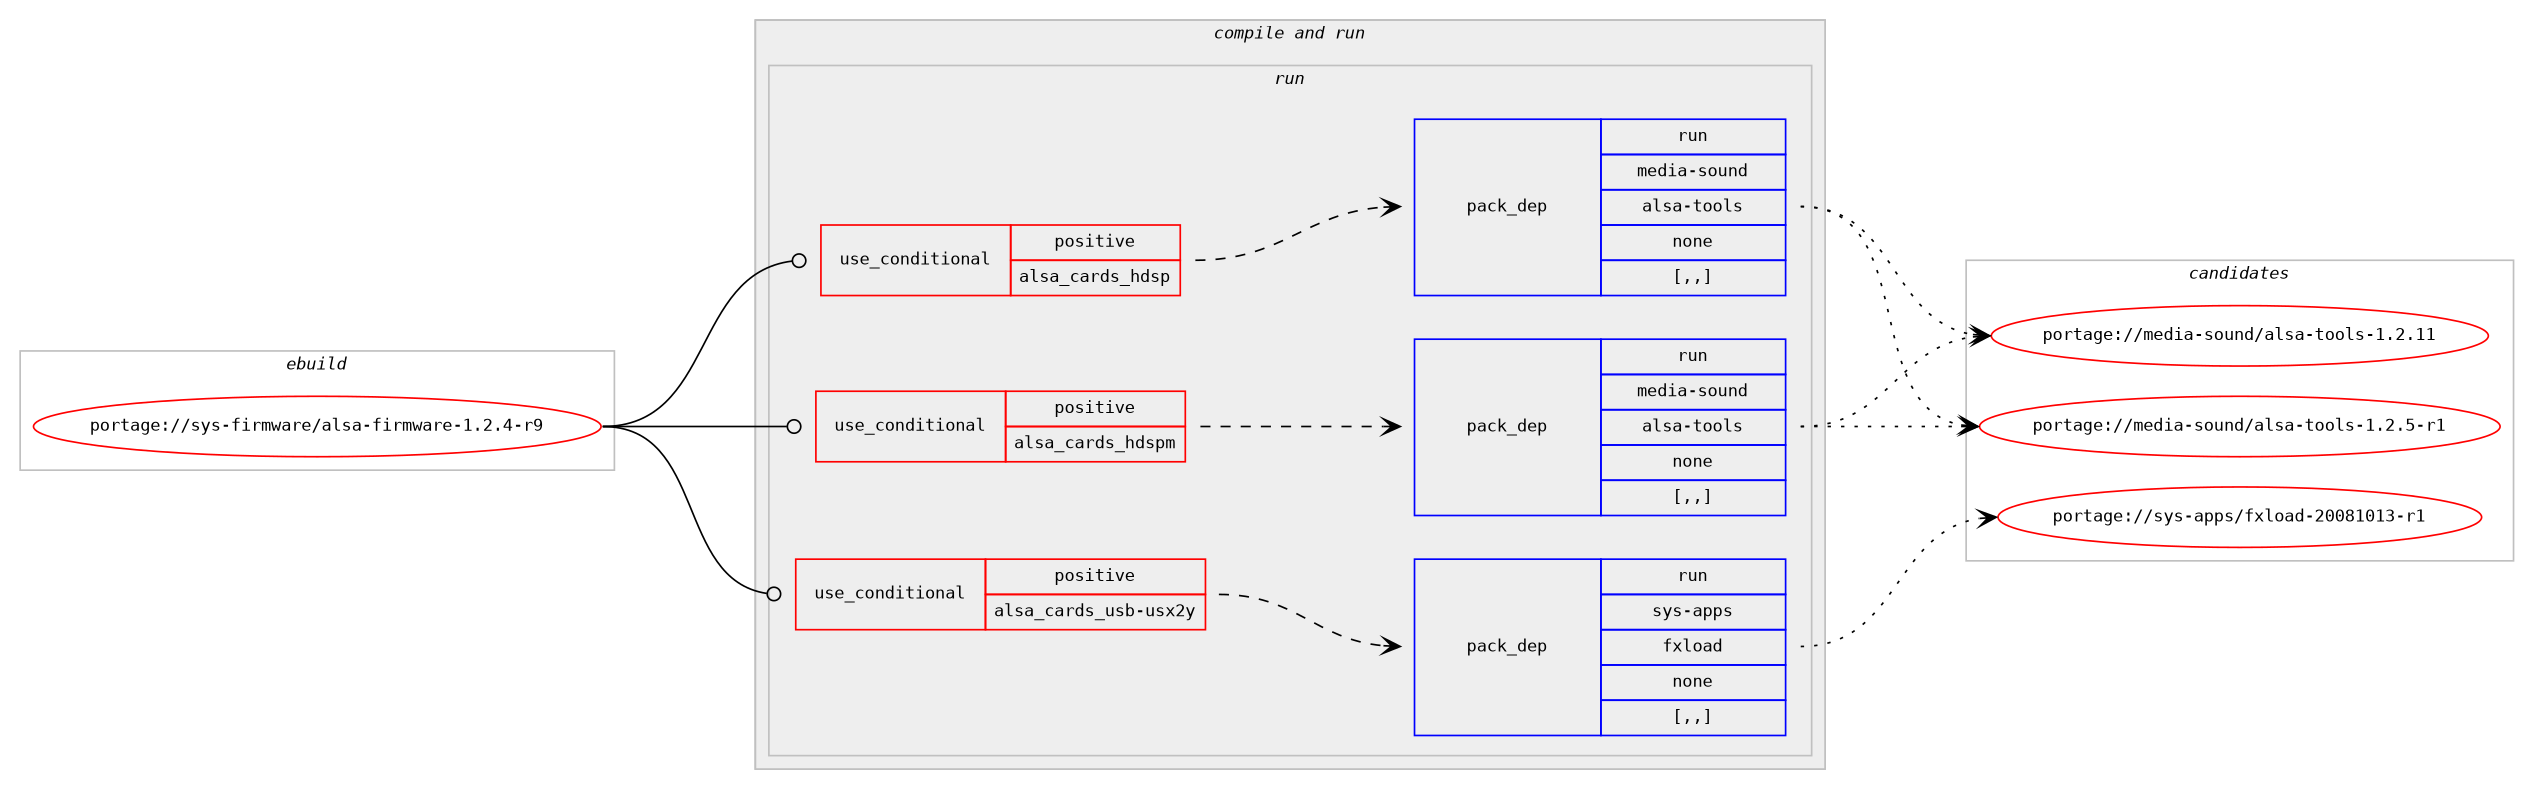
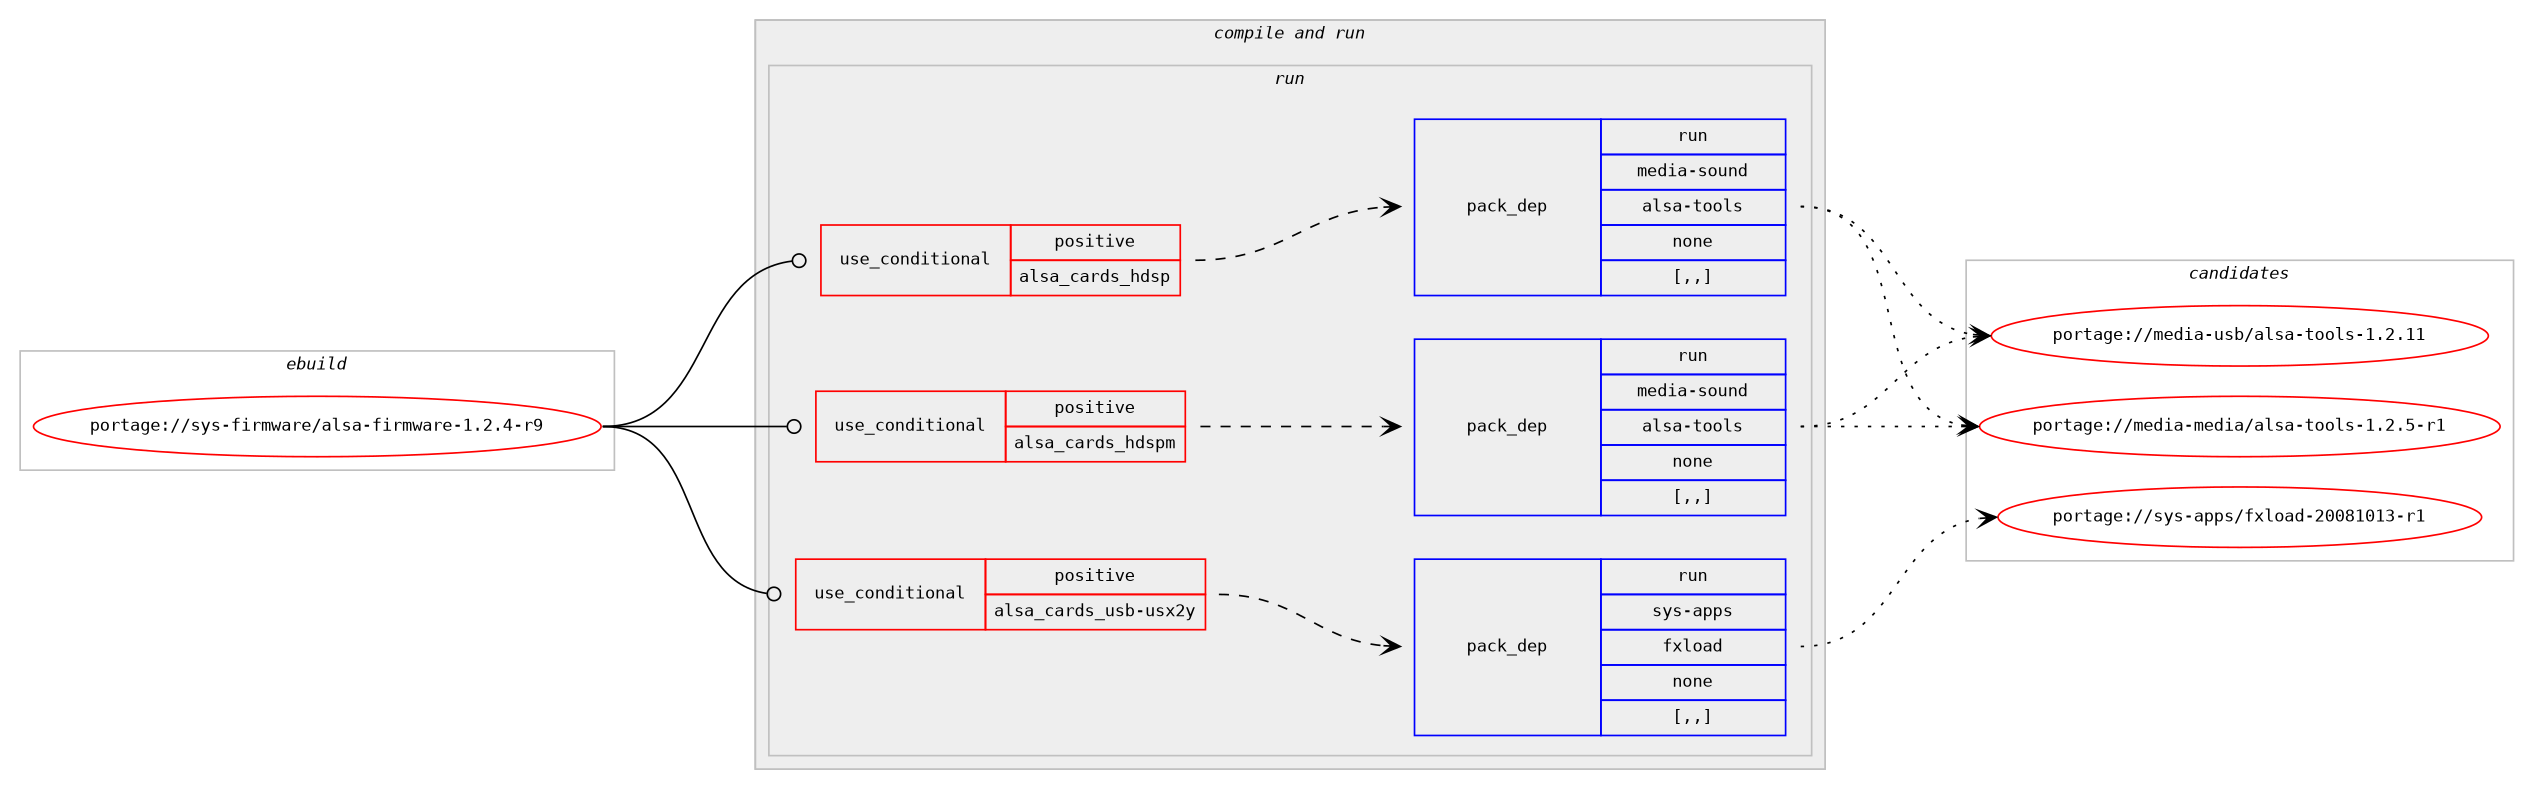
  digraph {
    compound=true
    concentrate=true
    fontname="DejaVu Sans Mono"
    fontsize=10
    newrank=true
    rankdir=LR
    ranksep=1.5
    node [color=red fontname="DejaVu Sans Mono" fontsize=10 shape=none]
    edge [arrowhead=vee fontname="DejaVu Sans Mono" headport=w style=dotted tailport=e weight=20]
    n1 [label="portage://sys-firmware/alsa-firmware-1.2.4-r9" width=4 shape=""]
    n2 [color=blue label=<<TABLE BORDER="0" CELLBORDER="1" CELLSPACING="0" CELLPADDING="4" WIDTH="220"><TR><TD ROWSPAN="6" CELLPADDING="30">pack_dep</TD></TR><TR><TD WIDTH="110">run</TD></TR><TR><TD>media-sound</TD></TR><TR><TD>alsa-tools</TD></TR><TR><TD>none</TD></TR><TR><TD>[,,]</TD></TR></TABLE>>]
    n3 [label=<<TABLE BORDER="0" CELLBORDER="1" CELLSPACING="0" CELLPADDING="4"><TR><TD ROWSPAN="3" CELLPADDING="10">use_conditional</TD></TR><TR><TD>positive</TD></TR><TR><TD>alsa_cards_hdsp</TD></TR></TABLE>>]
    n4 [color=blue label=<<TABLE BORDER="0" CELLBORDER="1" CELLSPACING="0" CELLPADDING="4" WIDTH="220"><TR><TD ROWSPAN="6" CELLPADDING="30">pack_dep</TD></TR><TR><TD WIDTH="110">run</TD></TR><TR><TD>media-sound</TD></TR><TR><TD>alsa-tools</TD></TR><TR><TD>none</TD></TR><TR><TD>[,,]</TD></TR></TABLE>>]
    n5 [label=<<TABLE BORDER="0" CELLBORDER="1" CELLSPACING="0" CELLPADDING="4"><TR><TD ROWSPAN="3" CELLPADDING="10">use_conditional</TD></TR><TR><TD>positive</TD></TR><TR><TD>alsa_cards_hdspm</TD></TR></TABLE>>]
    n6 [color=blue label=<<TABLE BORDER="0" CELLBORDER="1" CELLSPACING="0" CELLPADDING="4" WIDTH="220"><TR><TD ROWSPAN="6" CELLPADDING="30">pack_dep</TD></TR><TR><TD WIDTH="110">run</TD></TR><TR><TD>sys-apps</TD></TR><TR><TD>fxload</TD></TR><TR><TD>none</TD></TR><TR><TD>[,,]</TD></TR></TABLE>>]
    n7 [label=<<TABLE BORDER="0" CELLBORDER="1" CELLSPACING="0" CELLPADDING="4"><TR><TD ROWSPAN="3" CELLPADDING="10">use_conditional</TD></TR><TR><TD>positive</TD></TR><TR><TD>alsa_cards_usb-usx2y</TD></TR></TABLE>>]
-   n8 [label="portage://media-sound/alsa-tools-1.2.11" width=4 shape=""]
-   n9 [label="portage://media-sound/alsa-tools-1.2.5-r1" width=4 shape=""]
+   n8 [label="portage://media-usb/alsa-tools-1.2.11" width=4 shape=""]
+   n9 [label="portage://media-media/alsa-tools-1.2.5-r1" width=4 shape=""]
    n10 [label="portage://sys-apps/fxload-20081013-r1" width=4 shape=""]
    subgraph cluster_1 {
      color=gray
      label=<<i>ebuild</i>>
      n1
    }
    subgraph cluster_2 {
      color=gray
      label=<<i>dependencies</i>>
      subgraph cluster_3 {
        color=gray
        fillcolor="#eeeeee"
        label=<<i>compile</i>>
        style=filled
      }
      subgraph cluster_4 {
        color=gray
        fillcolor="#eeeeee"
        label=<<i>compile and run</i>>
        style=filled
      }
      subgraph cluster_5 {
        color=gray
        fillcolor="#eeeeee"
        label=<<i>run</i>>
        style=filled
        subgraph sub_6 {
          color=gray
          fillcolor="#eeeeee"
          label=<<i>run</i>>
          style=filled
          n3
          subgraph sub_7 {
            color=gray
            fillcolor="#eeeeee"
            label=<<i>run</i>>
            style=filled
            n2
          }
        }
        subgraph sub_8 {
          color=gray
          fillcolor="#eeeeee"
          label=<<i>run</i>>
          style=filled
          n5
          subgraph sub_9 {
            color=gray
            fillcolor="#eeeeee"
            label=<<i>run</i>>
            style=filled
            n4
          }
        }
        subgraph sub_10 {
          color=gray
          fillcolor="#eeeeee"
          label=<<i>run</i>>
          style=filled
          n7
          subgraph sub_11 {
            color=gray
            fillcolor="#eeeeee"
            label=<<i>run</i>>
            style=filled
            n6
          }
        }
      }
    }
    subgraph cluster_12 {
      color=gray
      label=<<i>candidates</i>>
      rank=same
      subgraph sub_13 {
        color=black
        label=<<i>candidates</i>>
        nodesep=1
        rank=same
        n8
        n9
      }
      subgraph sub_14 {
        color=black
        label=<<i>candidates</i>>
        nodesep=1
        rank=same
        n8
        n9
      }
      subgraph sub_15 {
        color=black
        label=<<i>candidates</i>>
        nodesep=1
        rank=same
        n10
      }
    }
    n1 -> n3 [arrowhead=odot style=solid]
    n1 -> n5 [arrowhead=odot style=solid]
    n1 -> n7 [arrowhead=odot style=solid]
    n2 -> n8 [weight=100]
    n2 -> n9 [weight=100]
    n3 -> n2 [style=dashed]
    n4 -> n8 [weight=100]
    n4 -> n9 [weight=100]
    n5 -> n4 [style=dashed]
    n6 -> n10 [weight=100]
    n7 -> n6 [style=dashed]
  }
